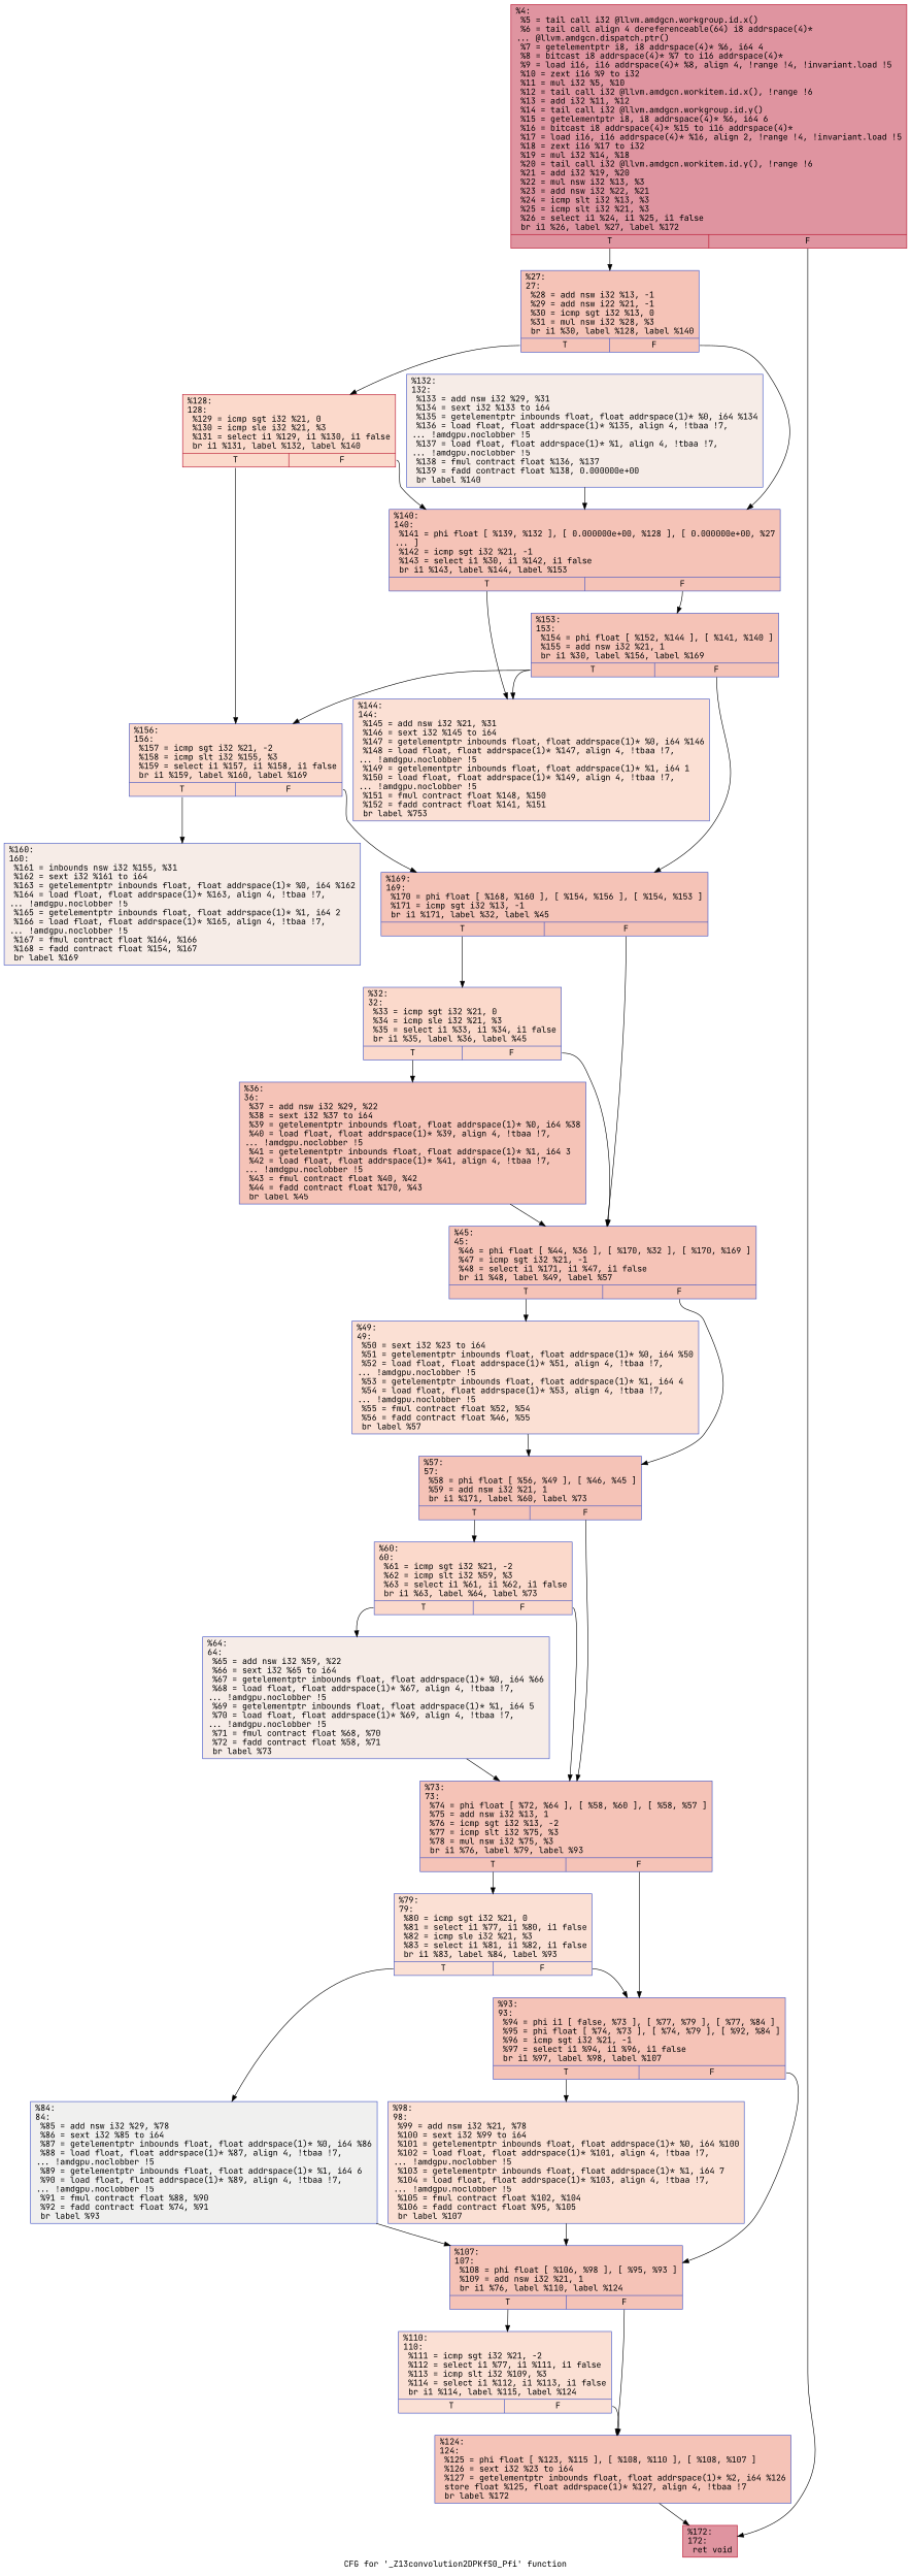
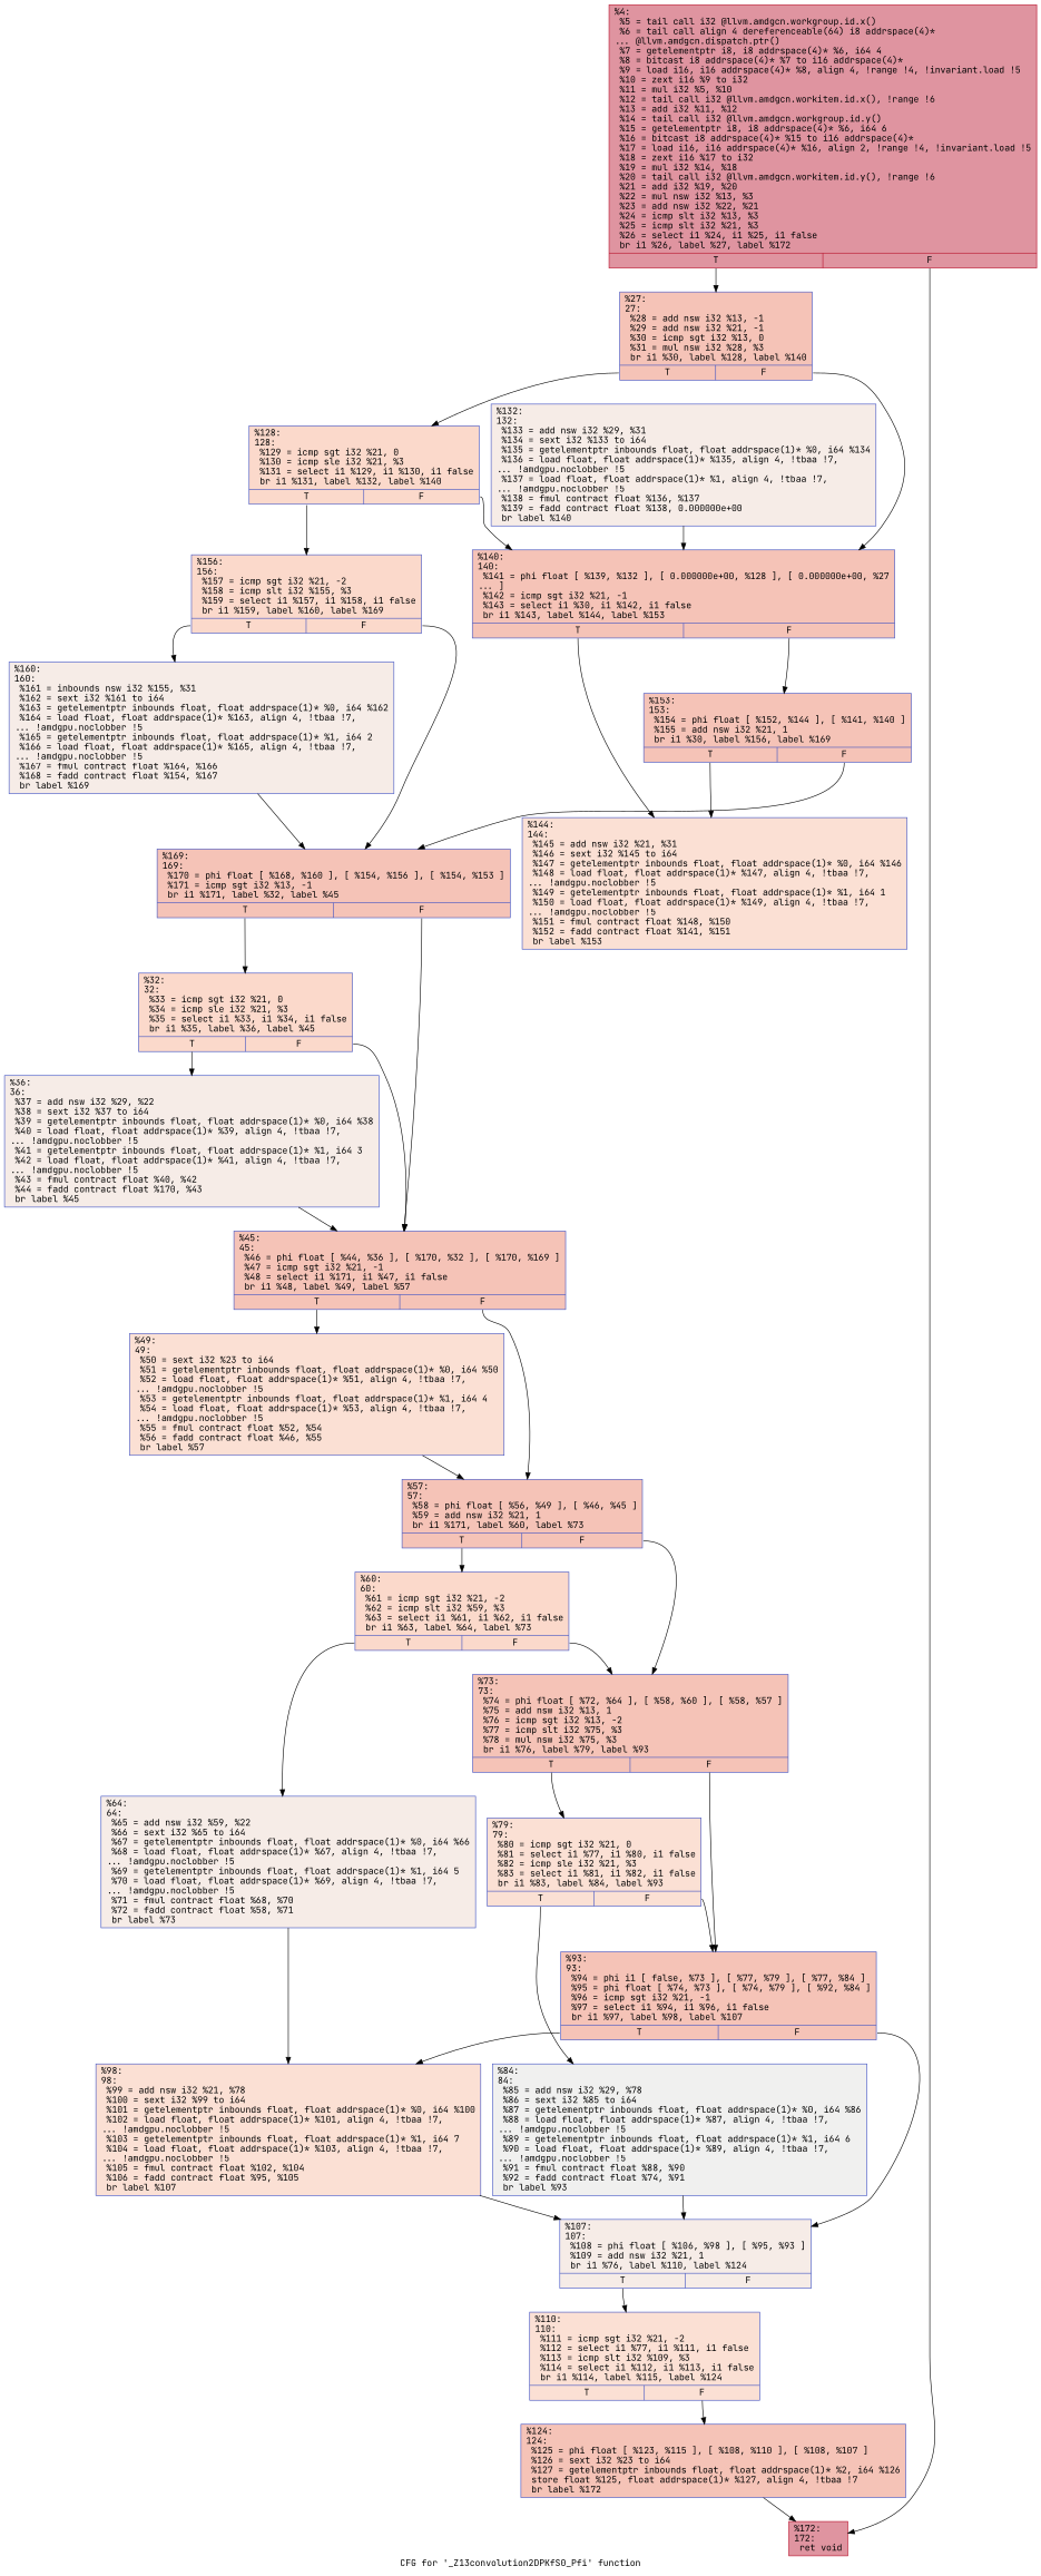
  digraph {
    fontname="JetBrains Mono"
    label="CFG for '_Z13convolution2DPKfS0_Pfi' function"
    node [color="#3d50c3ff" fillcolor="#e8765c70" fontname="JetBrains Mono" shape=record style=filled]
    edge [fontname="JetBrains Mono" tailport=s0]
    n1 [color="#b70d28ff" fillcolor="#b70d2870" label="{%4:\l  %5 = tail call i32 @llvm.amdgcn.workgroup.id.x()\l  %6 = tail call align 4 dereferenceable(64) i8 addrspace(4)*\l... @llvm.amdgcn.dispatch.ptr()\l  %7 = getelementptr i8, i8 addrspace(4)* %6, i64 4\l  %8 = bitcast i8 addrspace(4)* %7 to i16 addrspace(4)*\l  %9 = load i16, i16 addrspace(4)* %8, align 4, !range !4, !invariant.load !5\l  %10 = zext i16 %9 to i32\l  %11 = mul i32 %5, %10\l  %12 = tail call i32 @llvm.amdgcn.workitem.id.x(), !range !6\l  %13 = add i32 %11, %12\l  %14 = tail call i32 @llvm.amdgcn.workgroup.id.y()\l  %15 = getelementptr i8, i8 addrspace(4)* %6, i64 6\l  %16 = bitcast i8 addrspace(4)* %15 to i16 addrspace(4)*\l  %17 = load i16, i16 addrspace(4)* %16, align 2, !range !4, !invariant.load !5\l  %18 = zext i16 %17 to i32\l  %19 = mul i32 %14, %18\l  %20 = tail call i32 @llvm.amdgcn.workitem.id.y(), !range !6\l  %21 = add i32 %19, %20\l  %22 = mul nsw i32 %13, %3\l  %23 = add nsw i32 %22, %21\l  %24 = icmp slt i32 %13, %3\l  %25 = icmp slt i32 %21, %3\l  %26 = select i1 %24, i1 %25, i1 false\l  br i1 %26, label %27, label %172\l|{<s0>T|<s1>F}}"]
-   n2 [label="{%27:\l27:                                               \l  %28 = add nsw i32 %13, -1\l  %29 = add nsw i22 %21, -1\l  %30 = icmp sgt i32 %13, 0\l  %31 = mul nsw i32 %28, %3\l  br i1 %30, label %128, label %140\l|{<s0>T|<s1>F}}"]
+   n2 [label="{%27:\l27:                                               \l  %28 = add nsw i32 %13, -1\l  %29 = add nsw i32 %21, -1\l  %30 = icmp sgt i32 %13, 0\l  %31 = mul nsw i32 %28, %3\l  br i1 %30, label %128, label %140\l|{<s0>T|<s1>F}}"]
    n3 [color="#b70d28ff" fillcolor="#b70d2870" label="{%172:\l172:                                              \l  ret void\l}"]
-   n4 [color="#b70d28ff" fillcolor="#f7a88970" label="{%128:\l128:                                              \l  %129 = icmp sgt i32 %21, 0\l  %130 = icmp sle i32 %21, %3\l  %131 = select i1 %129, i1 %130, i1 false\l  br i1 %131, label %132, label %140\l|{<s0>T|<s1>F}}"]
+   n4 [fillcolor="#f7a88970" label="{%128:\l128:                                              \l  %129 = icmp sgt i32 %21, 0\l  %130 = icmp sle i32 %21, %3\l  %131 = select i1 %129, i1 %130, i1 false\l  br i1 %131, label %132, label %140\l|{<s0>T|<s1>F}}"]
    n5 [label="{%140:\l140:                                              \l  %141 = phi float [ %139, %132 ], [ 0.000000e+00, %128 ], [ 0.000000e+00, %27\l... ]\l  %142 = icmp sgt i32 %21, -1\l  %143 = select i1 %30, i1 %142, i1 false\l  br i1 %143, label %144, label %153\l|{<s0>T|<s1>F}}"]
    n6 [fillcolor="#f7a88970" label="{%156:\l156:                                              \l  %157 = icmp sgt i32 %21, -2\l  %158 = icmp slt i32 %155, %3\l  %159 = select i1 %157, i1 %158, i1 false\l  br i1 %159, label %160, label %169\l|{<s0>T|<s1>F}}"]
-   n7 [fillcolor="#f7b99e70" label="{%144:\l144:                                              \l  %145 = add nsw i32 %21, %31\l  %146 = sext i32 %145 to i64\l  %147 = getelementptr inbounds float, float addrspace(1)* %0, i64 %146\l  %148 = load float, float addrspace(1)* %147, align 4, !tbaa !7,\l... !amdgpu.noclobber !5\l  %149 = getelementptr inbounds float, float addrspace(1)* %1, i64 1\l  %150 = load float, float addrspace(1)* %149, align 4, !tbaa !7,\l... !amdgpu.noclobber !5\l  %151 = fmul contract float %148, %150\l  %152 = fadd contract float %141, %151\l  br label %753\l}"]
+   n7 [fillcolor="#f7b99e70" label="{%144:\l144:                                              \l  %145 = add nsw i32 %21, %31\l  %146 = sext i32 %145 to i64\l  %147 = getelementptr inbounds float, float addrspace(1)* %0, i64 %146\l  %148 = load float, float addrspace(1)* %147, align 4, !tbaa !7,\l... !amdgpu.noclobber !5\l  %149 = getelementptr inbounds float, float addrspace(1)* %1, i64 1\l  %150 = load float, float addrspace(1)* %149, align 4, !tbaa !7,\l... !amdgpu.noclobber !5\l  %151 = fmul contract float %148, %150\l  %152 = fadd contract float %141, %151\l  br label %153\l}"]
    n8 [label="{%153:\l153:                                              \l  %154 = phi float [ %152, %144 ], [ %141, %140 ]\l  %155 = add nsw i32 %21, 1\l  br i1 %30, label %156, label %169\l|{<s0>T|<s1>F}}"]
    n9 [fillcolor="#ead5c970" label="{%132:\l132:                                              \l  %133 = add nsw i32 %29, %31\l  %134 = sext i32 %133 to i64\l  %135 = getelementptr inbounds float, float addrspace(1)* %0, i64 %134\l  %136 = load float, float addrspace(1)* %135, align 4, !tbaa !7,\l... !amdgpu.noclobber !5\l  %137 = load float, float addrspace(1)* %1, align 4, !tbaa !7,\l... !amdgpu.noclobber !5\l  %138 = fmul contract float %136, %137\l  %139 = fadd contract float %138, 0.000000e+00\l  br label %140\l}"]
    n10 [label="{%169:\l169:                                              \l  %170 = phi float [ %168, %160 ], [ %154, %156 ], [ %154, %153 ]\l  %171 = icmp sgt i32 %13, -1\l  br i1 %171, label %32, label %45\l|{<s0>T|<s1>F}}"]
    n11 [fillcolor="#f7a88970" label="{%32:\l32:                                               \l  %33 = icmp sgt i32 %21, 0\l  %34 = icmp sle i32 %21, %3\l  %35 = select i1 %33, i1 %34, i1 false\l  br i1 %35, label %36, label %45\l|{<s0>T|<s1>F}}"]
-   n12 [label="{%36:\l36:                                               \l  %37 = add nsw i32 %29, %22\l  %38 = sext i32 %37 to i64\l  %39 = getelementptr inbounds float, float addrspace(1)* %0, i64 %38\l  %40 = load float, float addrspace(1)* %39, align 4, !tbaa !7,\l... !amdgpu.noclobber !5\l  %41 = getelementptr inbounds float, float addrspace(1)* %1, i64 3\l  %42 = load float, float addrspace(1)* %41, align 4, !tbaa !7,\l... !amdgpu.noclobber !5\l  %43 = fmul contract float %40, %42\l  %44 = fadd contract float %170, %43\l  br label %45\l}"]
+   n12 [fillcolor="#ead5c970" label="{%36:\l36:                                               \l  %37 = add nsw i32 %29, %22\l  %38 = sext i32 %37 to i64\l  %39 = getelementptr inbounds float, float addrspace(1)* %0, i64 %38\l  %40 = load float, float addrspace(1)* %39, align 4, !tbaa !7,\l... !amdgpu.noclobber !5\l  %41 = getelementptr inbounds float, float addrspace(1)* %1, i64 3\l  %42 = load float, float addrspace(1)* %41, align 4, !tbaa !7,\l... !amdgpu.noclobber !5\l  %43 = fmul contract float %40, %42\l  %44 = fadd contract float %170, %43\l  br label %45\l}"]
    n13 [label="{%45:\l45:                                               \l  %46 = phi float [ %44, %36 ], [ %170, %32 ], [ %170, %169 ]\l  %47 = icmp sgt i32 %21, -1\l  %48 = select i1 %171, i1 %47, i1 false\l  br i1 %48, label %49, label %57\l|{<s0>T|<s1>F}}"]
    n14 [fillcolor="#f7b99e70" label="{%49:\l49:                                               \l  %50 = sext i32 %23 to i64\l  %51 = getelementptr inbounds float, float addrspace(1)* %0, i64 %50\l  %52 = load float, float addrspace(1)* %51, align 4, !tbaa !7,\l... !amdgpu.noclobber !5\l  %53 = getelementptr inbounds float, float addrspace(1)* %1, i64 4\l  %54 = load float, float addrspace(1)* %53, align 4, !tbaa !7,\l... !amdgpu.noclobber !5\l  %55 = fmul contract float %52, %54\l  %56 = fadd contract float %46, %55\l  br label %57\l}"]
    n15 [label="{%57:\l57:                                               \l  %58 = phi float [ %56, %49 ], [ %46, %45 ]\l  %59 = add nsw i32 %21, 1\l  br i1 %171, label %60, label %73\l|{<s0>T|<s1>F}}"]
    n16 [fillcolor="#f7a88970" label="{%60:\l60:                                               \l  %61 = icmp sgt i32 %21, -2\l  %62 = icmp slt i32 %59, %3\l  %63 = select i1 %61, i1 %62, i1 false\l  br i1 %63, label %64, label %73\l|{<s0>T|<s1>F}}"]
    n17 [label="{%73:\l73:                                               \l  %74 = phi float [ %72, %64 ], [ %58, %60 ], [ %58, %57 ]\l  %75 = add nsw i32 %13, 1\l  %76 = icmp sgt i32 %13, -2\l  %77 = icmp slt i32 %75, %3\l  %78 = mul nsw i32 %75, %3\l  br i1 %76, label %79, label %93\l|{<s0>T|<s1>F}}"]
    n18 [fillcolor="#ead5c970" label="{%64:\l64:                                               \l  %65 = add nsw i32 %59, %22\l  %66 = sext i32 %65 to i64\l  %67 = getelementptr inbounds float, float addrspace(1)* %0, i64 %66\l  %68 = load float, float addrspace(1)* %67, align 4, !tbaa !7,\l... !amdgpu.noclobber !5\l  %69 = getelementptr inbounds float, float addrspace(1)* %1, i64 5\l  %70 = load float, float addrspace(1)* %69, align 4, !tbaa !7,\l... !amdgpu.noclobber !5\l  %71 = fmul contract float %68, %70\l  %72 = fadd contract float %58, %71\l  br label %73\l}"]
    n19 [fillcolor="#f7b99e70" label="{%79:\l79:                                               \l  %80 = icmp sgt i32 %21, 0\l  %81 = select i1 %77, i1 %80, i1 false\l  %82 = icmp sle i32 %21, %3\l  %83 = select i1 %81, i1 %82, i1 false\l  br i1 %83, label %84, label %93\l|{<s0>T|<s1>F}}"]
    n20 [label="{%93:\l93:                                               \l  %94 = phi i1 [ false, %73 ], [ %77, %79 ], [ %77, %84 ]\l  %95 = phi float [ %74, %73 ], [ %74, %79 ], [ %92, %84 ]\l  %96 = icmp sgt i32 %21, -1\l  %97 = select i1 %94, i1 %96, i1 false\l  br i1 %97, label %98, label %107\l|{<s0>T|<s1>F}}"]
    n21 [fillcolor="#dedcdb70" label="{%84:\l84:                                               \l  %85 = add nsw i32 %29, %78\l  %86 = sext i32 %85 to i64\l  %87 = getelementptr inbounds float, float addrspace(1)* %0, i64 %86\l  %88 = load float, float addrspace(1)* %87, align 4, !tbaa !7,\l... !amdgpu.noclobber !5\l  %89 = getelementptr inbounds float, float addrspace(1)* %1, i64 6\l  %90 = load float, float addrspace(1)* %89, align 4, !tbaa !7,\l... !amdgpu.noclobber !5\l  %91 = fmul contract float %88, %90\l  %92 = fadd contract float %74, %91\l  br label %93\l}"]
    n22 [fillcolor="#f7b99e70" label="{%98:\l98:                                               \l  %99 = add nsw i32 %21, %78\l  %100 = sext i32 %99 to i64\l  %101 = getelementptr inbounds float, float addrspace(1)* %0, i64 %100\l  %102 = load float, float addrspace(1)* %101, align 4, !tbaa !7,\l... !amdgpu.noclobber !5\l  %103 = getelementptr inbounds float, float addrspace(1)* %1, i64 7\l  %104 = load float, float addrspace(1)* %103, align 4, !tbaa !7,\l... !amdgpu.noclobber !5\l  %105 = fmul contract float %102, %104\l  %106 = fadd contract float %95, %105\l  br label %107\l}"]
-   n23 [label="{%107:\l107:                                              \l  %108 = phi float [ %106, %98 ], [ %95, %93 ]\l  %109 = add nsw i32 %21, 1\l  br i1 %76, label %110, label %124\l|{<s0>T|<s1>F}}"]
+   n23 [fillcolor="#ead5c970" label="{%107:\l107:                                              \l  %108 = phi float [ %106, %98 ], [ %95, %93 ]\l  %109 = add nsw i32 %21, 1\l  br i1 %76, label %110, label %124\l|{<s0>T|<s1>F}}"]
    n24 [fillcolor="#f7b99e70" label="{%110:\l110:                                              \l  %111 = icmp sgt i32 %21, -2\l  %112 = select i1 %77, i1 %111, i1 false\l  %113 = icmp slt i32 %109, %3\l  %114 = select i1 %112, i1 %113, i1 false\l  br i1 %114, label %115, label %124\l|{<s0>T|<s1>F}}"]
    n25 [label="{%124:\l124:                                              \l  %125 = phi float [ %123, %115 ], [ %108, %110 ], [ %108, %107 ]\l  %126 = sext i32 %23 to i64\l  %127 = getelementptr inbounds float, float addrspace(1)* %2, i64 %126\l  store float %125, float addrspace(1)* %127, align 4, !tbaa !7\l  br label %172\l}"]
    n26 [fillcolor="#ead5c970" label="{%160:\l160:                                              \l  %161 = inbounds nsw i32 %155, %31\l  %162 = sext i32 %161 to i64\l  %163 = getelementptr inbounds float, float addrspace(1)* %0, i64 %162\l  %164 = load float, float addrspace(1)* %163, align 4, !tbaa !7,\l... !amdgpu.noclobber !5\l  %165 = getelementptr inbounds float, float addrspace(1)* %1, i64 2\l  %166 = load float, float addrspace(1)* %165, align 4, !tbaa !7,\l... !amdgpu.noclobber !5\l  %167 = fmul contract float %164, %166\l  %168 = fadd contract float %154, %167\l  br label %169\l}"]
    n1 -> n2
    n1 -> n3 [tailport=s1]
    n2 -> n4
    n2 -> n5 [tailport=s1]
    n4 -> n5 [tailport=s1]
    n4 -> n6
    n5 -> n7
    n5 -> n8 [tailport=s1]
    n6 -> n10 [tailport=s1]
    n6 -> n26
-   n8 -> n6
    n8 -> n7
    n8 -> n10 [tailport=s1]
    n9 -> n5
    n10 -> n11
    n10 -> n13 [tailport=s1]
    n11 -> n12
    n11 -> n13 [tailport=s1]
    n12 -> n13
    n13 -> n14
    n13 -> n15 [tailport=s1]
    n14 -> n15
    n15 -> n16
    n15 -> n17 [tailport=s1]
    n16 -> n17 [tailport=s1]
    n16 -> n18
    n17 -> n19
    n17 -> n20 [tailport=s1]
-   n18 -> n17
+   n18 -> n22
    n19 -> n20 [tailport=s1]
    n19 -> n21
    n20 -> n22
    n20 -> n23 [tailport=s1]
    n21 -> n23
    n22 -> n23
    n23 -> n24
-   n23 -> n25 [tailport=s1]
    n24 -> n25 [tailport=s1]
    n25 -> n3
+   n26 -> n10
  }
